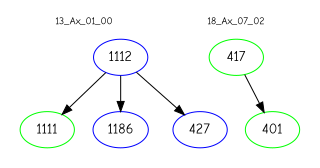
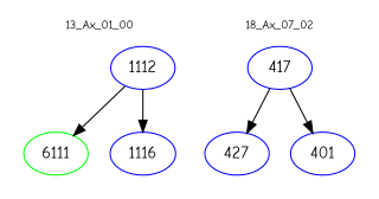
  digraph {
    fontname="Comic Neue"
    node [color=blue fontname="Comic Neue"]
    edge [color=black fontname="Comic Neue"]
    n1 [label=1112]
-   n2 [color=green label=1111]
-   n3 [label=1186]
-   n4 [color=green label=417]
-   n5 [color=green label=401]
+   n2 [color=green label=6111]
+   n3 [label=1116]
+   n4 [label=417]
+   n5 [label=401]
    n6 [label=427]
    subgraph cluster_1 {
      color=white
      fontsize=10
      label="13_Ax_01_00"
      n1
      n2
      n3
    }
    subgraph cluster_2 {
      color=white
      fontsize=10
      label="18_Ax_07_02"
      n4
      n5
      n6
    }
    n1 -> n2
    n1 -> n3
    n4 -> n5
-   n1 -> n6
+   n4 -> n6
  }
